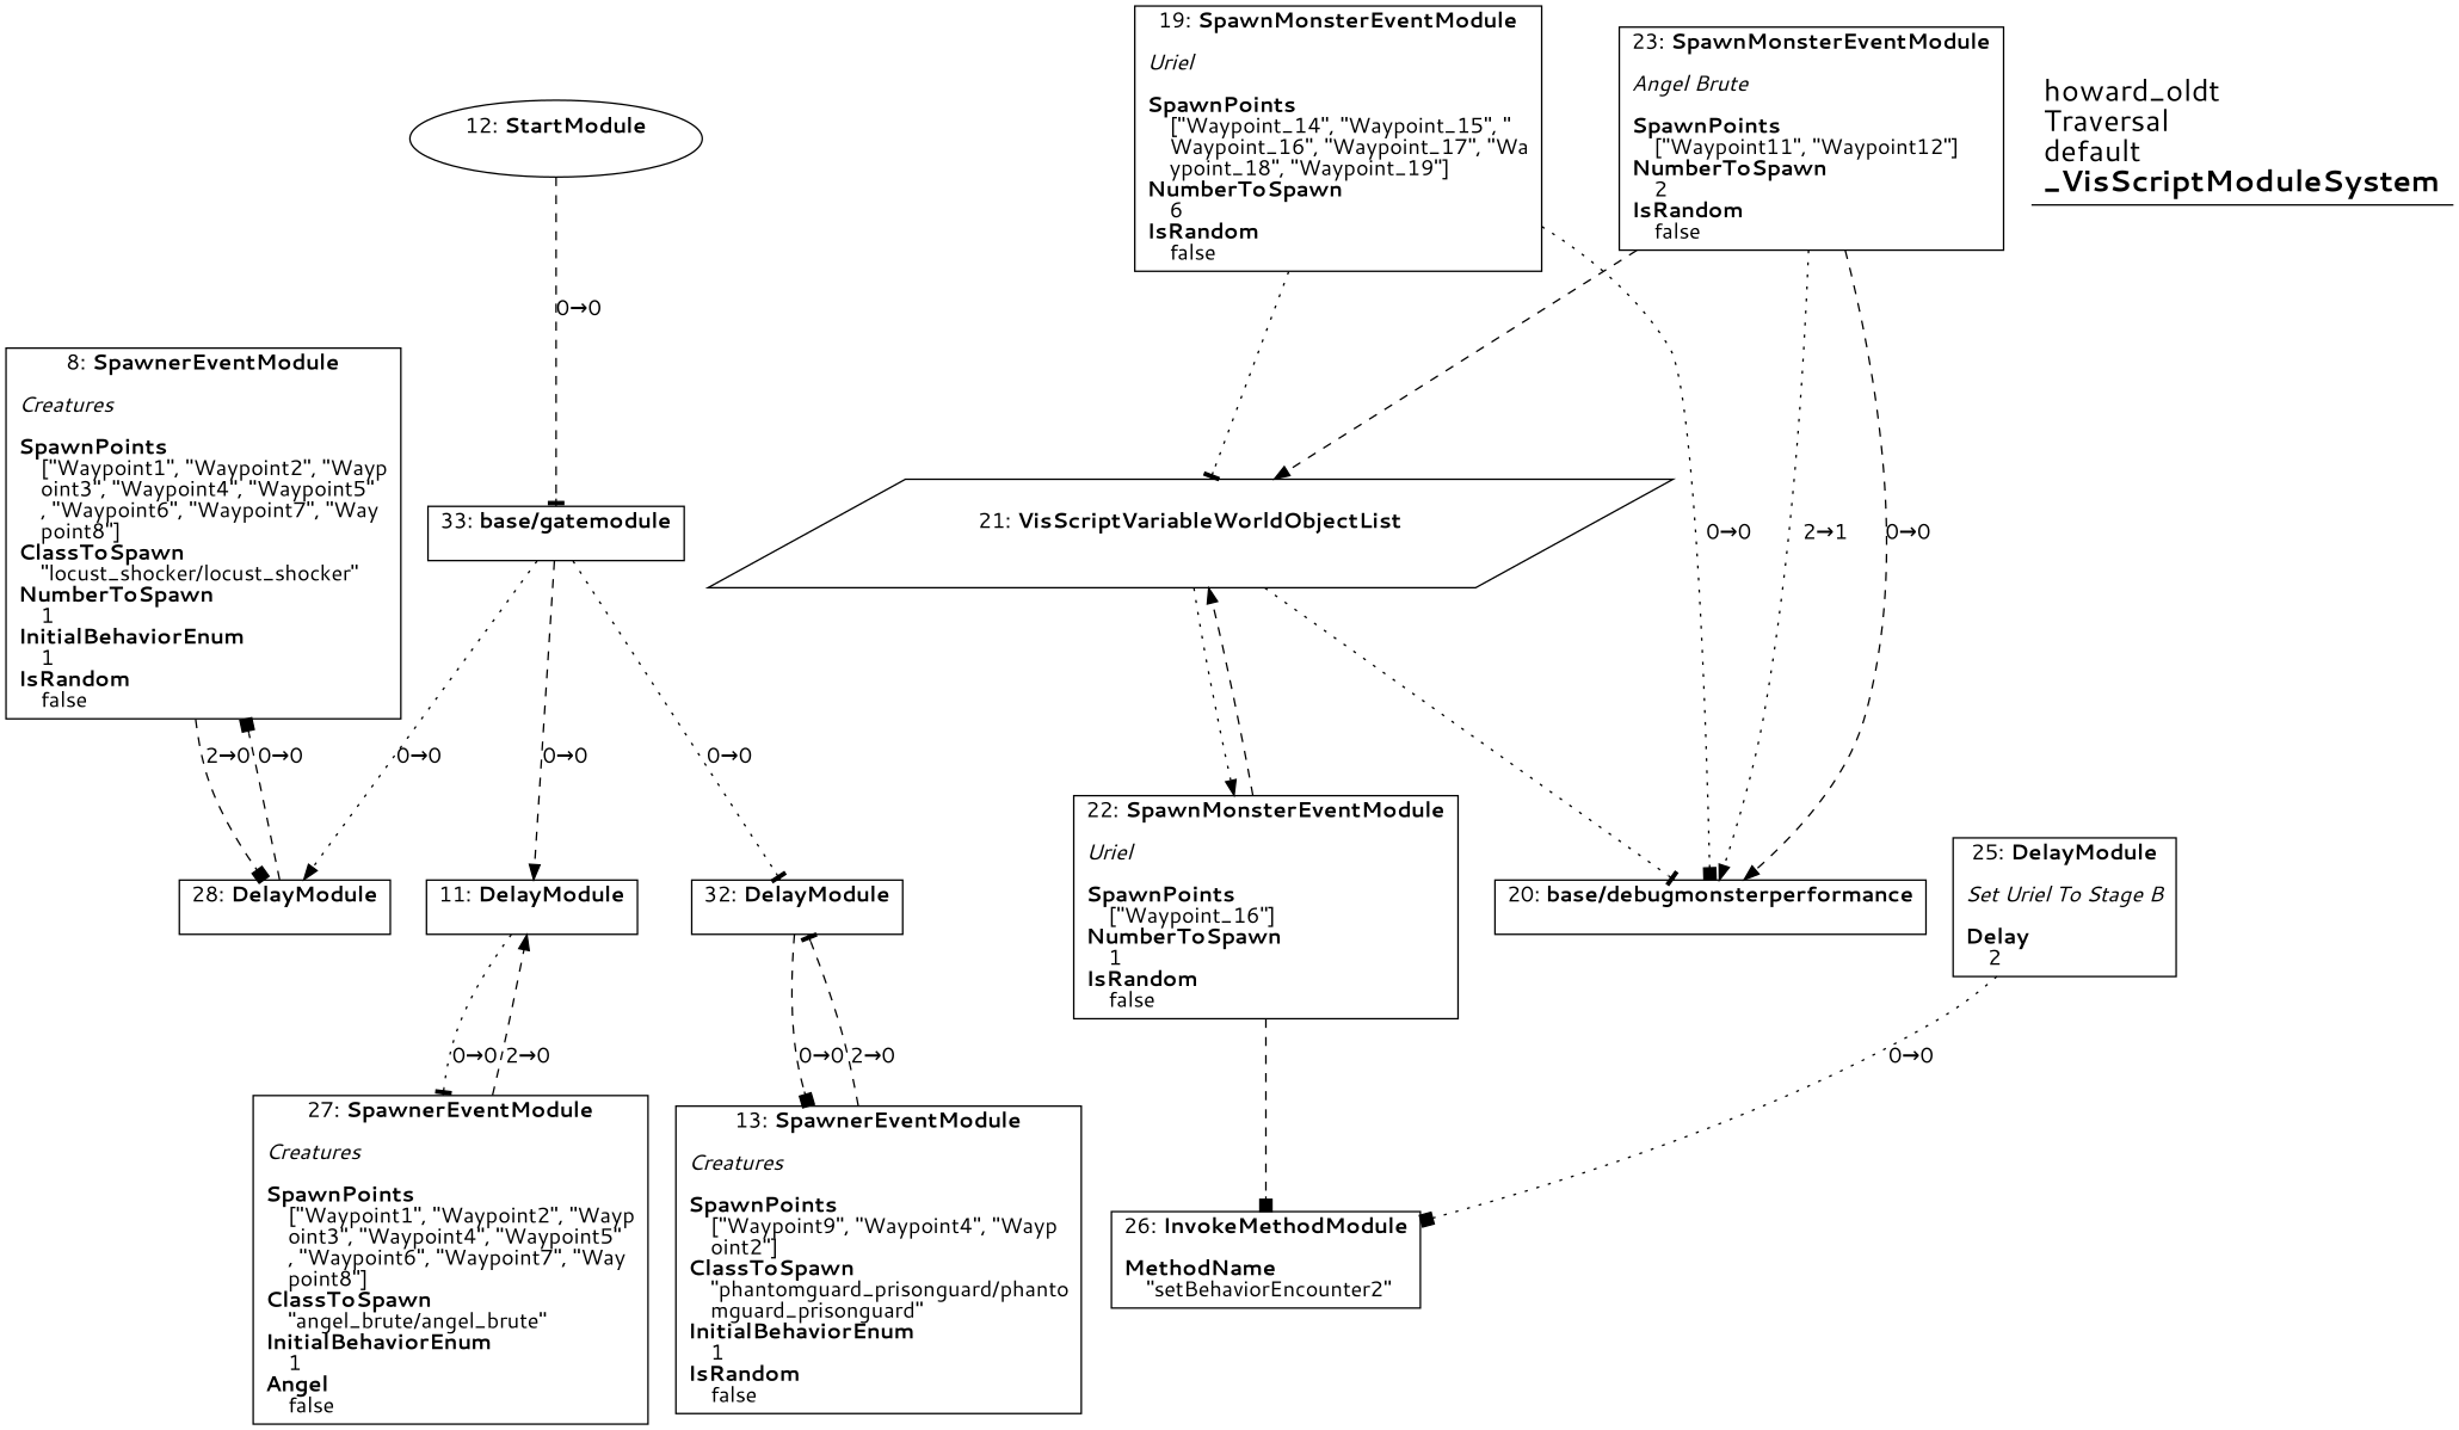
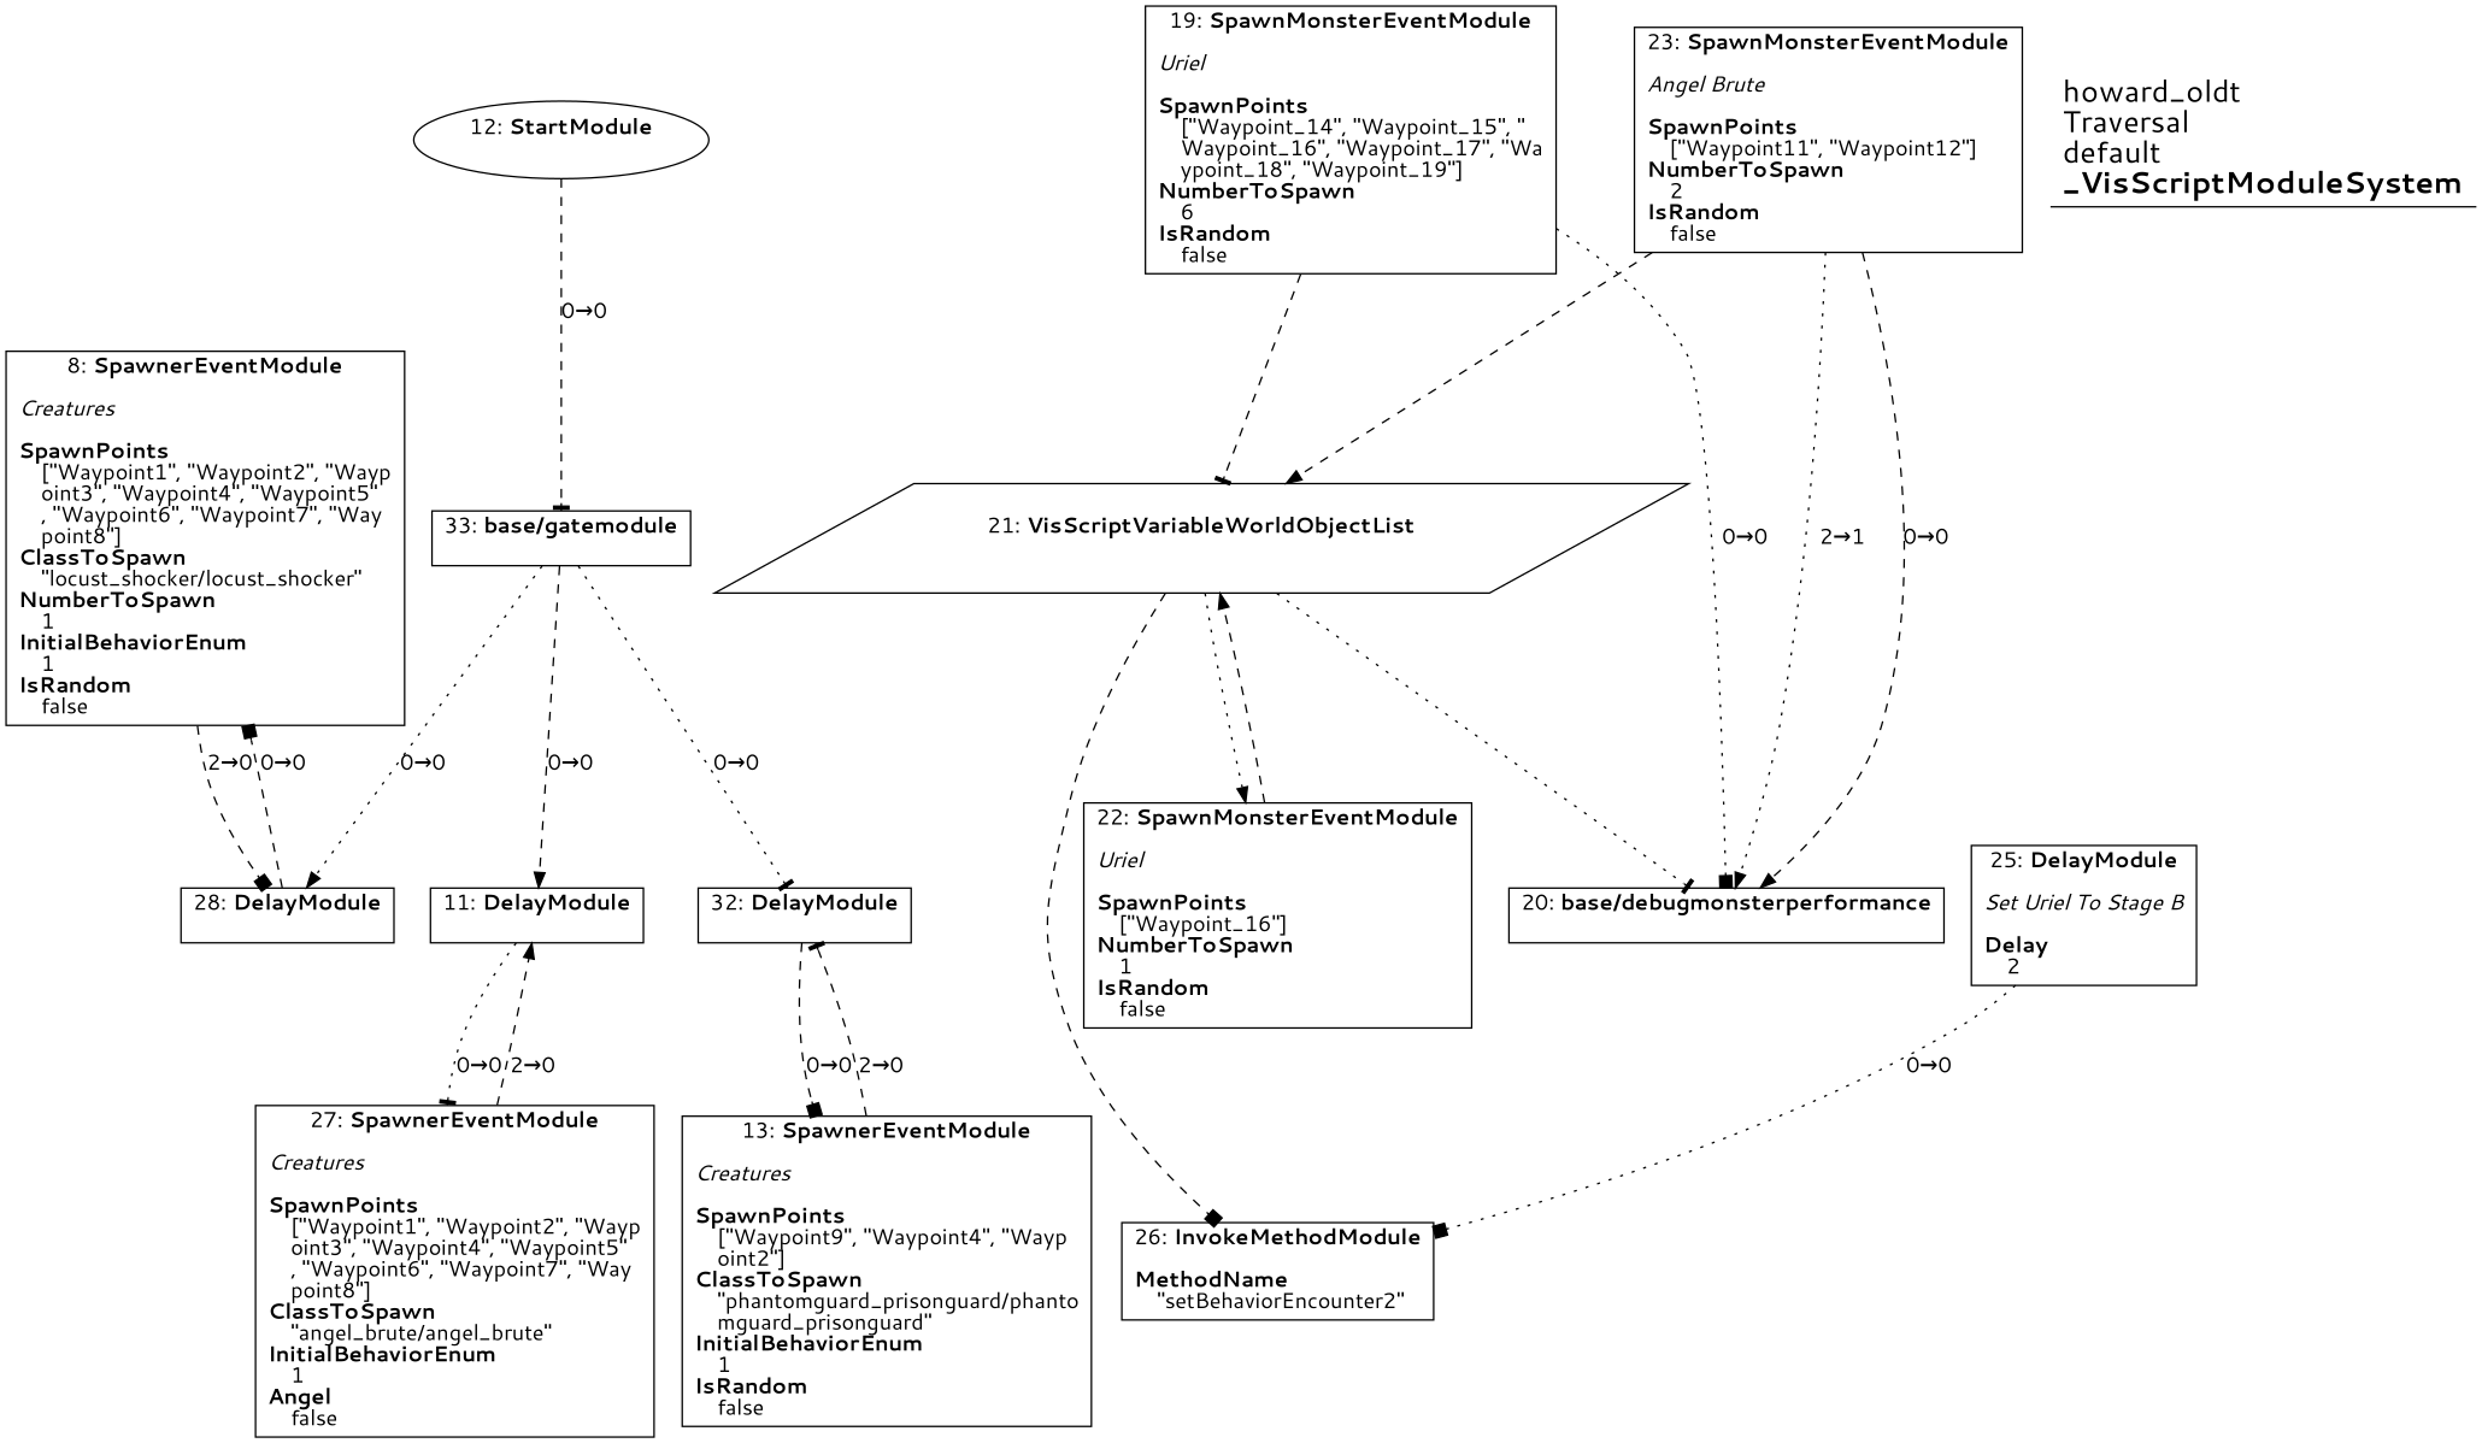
  digraph {
    fontname="Segoe UI"
    splines=spline
    node [fontname="Segoe UI" shape=box]
    edge [arrowhead=normal fontname="Segoe UI" style=dashed]
    n1 [label=<8: <b>SpawnerEventModule</b><br/><br/><i>Creatures<br align="left"/></i><br align="left"/><b>SpawnPoints</b><br align="left"/>    [&quot;Waypoint1&quot;, &quot;Waypoint2&quot;, &quot;Wayp<br align="left"/>    oint3&quot;, &quot;Waypoint4&quot;, &quot;Waypoint5&quot;<br align="left"/>    , &quot;Waypoint6&quot;, &quot;Waypoint7&quot;, &quot;Way<br align="left"/>    point8&quot;]<br align="left"/><b>ClassToSpawn</b><br align="left"/>    &quot;locust_shocker/locust_shocker&quot;<br align="left"/><b>NumberToSpawn</b><br align="left"/>    1<br align="left"/><b>InitialBehaviorEnum</b><br align="left"/>    1<br align="left"/><b>IsRandom</b><br align="left"/>    false<br align="left"/>>]
    n2 [label=<28: <b>DelayModule</b><br/><br/>>]
    n3 [label=<11: <b>DelayModule</b><br/><br/>>]
    n4 [label=<27: <b>SpawnerEventModule</b><br/><br/><i>Creatures<br align="left"/></i><br align="left"/><b>SpawnPoints</b><br align="left"/>    [&quot;Waypoint1&quot;, &quot;Waypoint2&quot;, &quot;Wayp<br align="left"/>    oint3&quot;, &quot;Waypoint4&quot;, &quot;Waypoint5&quot;<br align="left"/>    , &quot;Waypoint6&quot;, &quot;Waypoint7&quot;, &quot;Way<br align="left"/>    point8&quot;]<br align="left"/><b>ClassToSpawn</b><br align="left"/>    &quot;angel_brute/angel_brute&quot;<br align="left"/><b>InitialBehaviorEnum</b><br align="left"/>    1<br align="left"/><b>Angel</b><br align="left"/>    false<br align="left"/>>]
    n5 [label=<12: <b>StartModule</b><br/><br/>> shape=oval]
    n6 [label=<33: <b>base/gatemodule</b><br/><br/>>]
    n7 [label=<32: <b>DelayModule</b><br/><br/>>]
    n8 [label=<13: <b>SpawnerEventModule</b><br/><br/><i>Creatures<br align="left"/></i><br align="left"/><b>SpawnPoints</b><br align="left"/>    [&quot;Waypoint9&quot;, &quot;Waypoint4&quot;, &quot;Wayp<br align="left"/>    oint2&quot;]<br align="left"/><b>ClassToSpawn</b><br align="left"/>    &quot;phantomguard_prisonguard/phanto<br align="left"/>    mguard_prisonguard&quot;<br align="left"/><b>InitialBehaviorEnum</b><br align="left"/>    1<br align="left"/><b>IsRandom</b><br align="left"/>    false<br align="left"/>>]
    n9 [label=<19: <b>SpawnMonsterEventModule</b><br/><br/><i>Uriel<br align="left"/></i><br align="left"/><b>SpawnPoints</b><br align="left"/>    [&quot;Waypoint_14&quot;, &quot;Waypoint_15&quot;, &quot;<br align="left"/>    Waypoint_16&quot;, &quot;Waypoint_17&quot;, &quot;Wa<br align="left"/>    ypoint_18&quot;, &quot;Waypoint_19&quot;]<br align="left"/><b>NumberToSpawn</b><br align="left"/>    6<br align="left"/><b>IsRandom</b><br align="left"/>    false<br align="left"/>>]
    n10 [label=<20: <b>base/debugmonsterperformance</b><br/><br/>>]
    n11 [label=<21: <b>VisScriptVariableWorldObjectList</b><br/><br/>> shape=parallelogram]
    n12 [label=<22: <b>SpawnMonsterEventModule</b><br/><br/><i>Uriel<br align="left"/></i><br align="left"/><b>SpawnPoints</b><br align="left"/>    [&quot;Waypoint_16&quot;]<br align="left"/><b>NumberToSpawn</b><br align="left"/>    1<br align="left"/><b>IsRandom</b><br align="left"/>    false<br align="left"/>>]
    n13 [label=<26: <b>InvokeMethodModule</b><br/><br/><b>MethodName</b><br align="left"/>    &quot;setBehaviorEncounter2&quot;<br align="left"/>>]
    n14 [label=<23: <b>SpawnMonsterEventModule</b><br/><br/><i>Angel Brute<br align="left"/></i><br align="left"/><b>SpawnPoints</b><br align="left"/>    [&quot;Waypoint11&quot;, &quot;Waypoint12&quot;]<br align="left"/><b>NumberToSpawn</b><br align="left"/>    2<br align="left"/><b>IsRandom</b><br align="left"/>    false<br align="left"/>>]
    n15 [label=<25: <b>DelayModule</b><br/><br/><i>Set Uriel To Stage B<br align="left"/></i><br align="left"/><b>Delay</b><br align="left"/>    2<br align="left"/>>]
    n16 [label=<<font point-size="20">howard_oldt<br align="left"/>Traversal<br align="left"/>default<br align="left"/><b>_VisScriptModuleSystem</b><br align="left"/></font>> shape=underline]
    n1 -> n2 [arrowhead=box label="2→0"]
    n2 -> n1 [arrowhead=box label="0→0"]
    n3 -> n4 [arrowhead=tee label="0→0" style=dotted]
    n4 -> n3 [label="2→0"]
    n5 -> n6 [arrowhead=tee label="0→0"]
    n6 -> n2 [label="0→0" style=dotted]
    n6 -> n3 [label="0→0"]
    n6 -> n7 [arrowhead=tee label="0→0" style=dotted]
    n7 -> n8 [arrowhead=box label="0→0"]
    n8 -> n7 [arrowhead=tee label="2→0"]
    n9 -> n10 [arrowhead=box label="0→0" style=dotted]
-   n9 -> n11 [arrowhead=tee style=dotted]
+   n9 -> n11 [arrowhead=tee]
    n11 -> n10 [arrowhead=tee style=dotted]
    n11 -> n12 [style=dotted]
-   n12 -> n13 [arrowhead=box]
+   n11 -> n13 [arrowhead=box]
    n12 -> n11
    n14 -> n10 [label="0→0"]
    n14 -> n10 [label="2→1" style=dotted]
    n14 -> n11
    n15 -> n13 [arrowhead=box label="0→0" style=dotted]
  }
